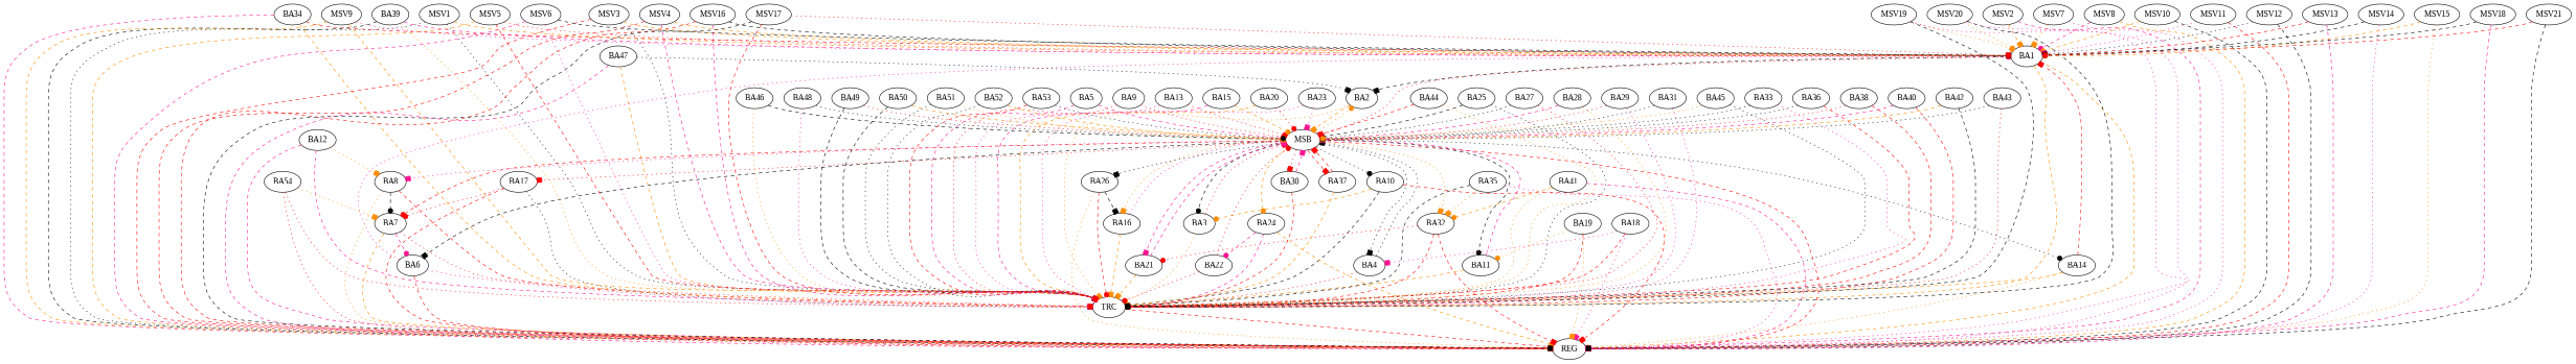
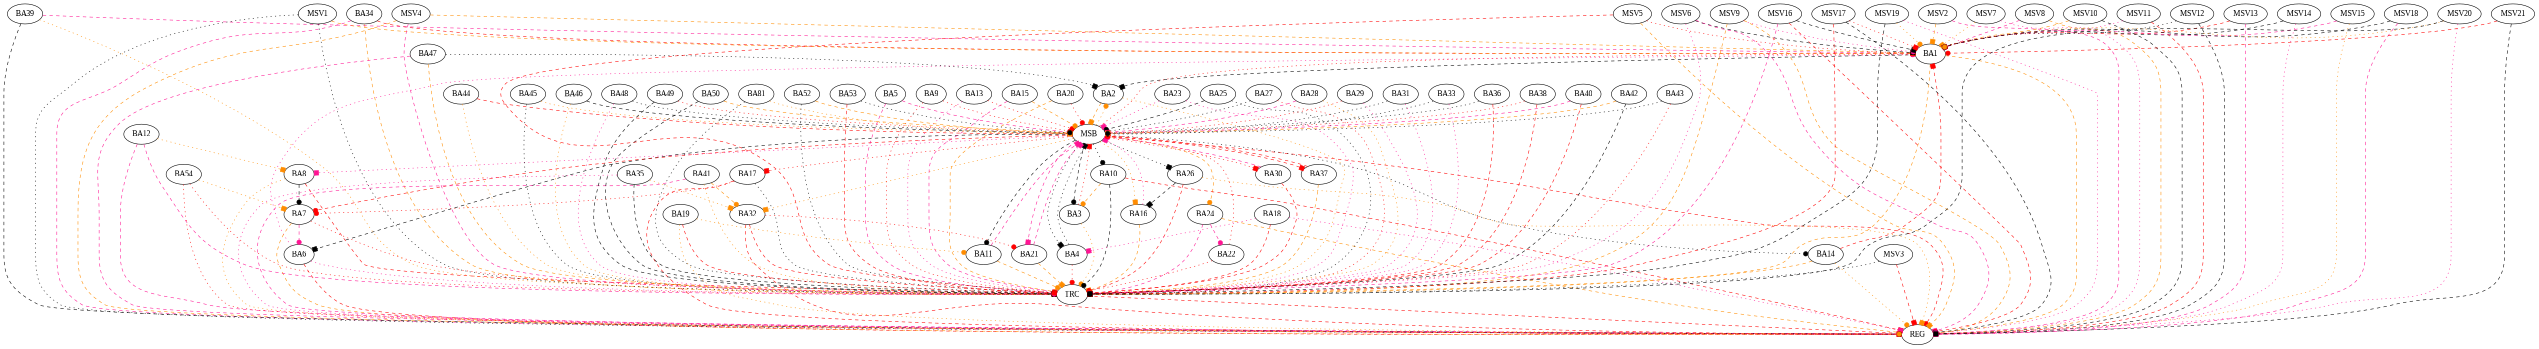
  strict digraph {
    fontname="Liberation Serif"
    node [fontname="Liberation Serif"]
    edge [arrowhead=box color=darkorange fontname="Liberation Serif" style=dashed]
    n1 [label=BA1]
    n2 [label=BA2]
    n3 [label=REG]
    n4 [label=TRC]
    n5 [label=MSB]
    n6 [label=BA3]
    n7 [label=BA4]
    n8 [label=BA6]
    n9 [label=BA7]
    n10 [label=BA8]
    n11 [label=BA10]
    n12 [label=BA11]
    n13 [label=BA14]
    n14 [label=BA16]
    n15 [label=BA17]
    n16 [label=BA21]
    n17 [label=BA24]
    n18 [label=BA26]
    n19 [label=BA30]
    n20 [label=BA32]
    n21 [label=BA37]
    n22 [label=BA5]
    n23 [label=BA9]
    n24 [label=BA12]
    n25 [label=BA13]
    n26 [label=BA15]
    n27 [label=BA18]
    n28 [label=BA19]
    n29 [label=BA20]
    n30 [label=BA22]
    n31 [label=BA23]
    n32 [label=BA25]
    n33 [label=BA27]
    n34 [label=BA28]
    n35 [label=BA29]
    n36 [label=BA31]
    n37 [label=BA33]
    n38 [label=BA34]
    n39 [label=BA35]
    n40 [label=BA36]
    n41 [label=BA38]
    n42 [label=BA39]
    n43 [label=BA40]
    n44 [label=BA41]
    n45 [label=BA42]
    n46 [label=BA43]
    n47 [label=BA44]
    n48 [label=BA45]
    n49 [label=BA46]
    n50 [label=BA47]
    n51 [label=BA48]
    n52 [label=BA49]
    n53 [label=BA50]
-   n54 [label=BA51]
+   n54 [label=BA81]
    n55 [label=BA52]
    n56 [label=BA53]
    n57 [label=BA54]
    n58 [label=MSV1]
    n59 [label=MSV2]
    n60 [label=MSV3]
    n61 [label=MSV4]
    n62 [label=MSV5]
    n63 [label=MSV6]
    n64 [label=MSV7]
    n65 [label=MSV8]
    n66 [label=MSV9]
    n67 [label=MSV10]
    n68 [label=MSV11]
    n69 [label=MSV12]
    n70 [label=MSV13]
    n71 [label=MSV14]
    n72 [label=MSV15]
    n73 [label=MSV16]
    n74 [label=MSV17]
    n75 [label=MSV18]
    n76 [label=MSV19]
    n77 [label=MSV20]
    n78 [label=MSV21]
    n1 -> n2 [color=black]
    n1 -> n3 [arrowhead=dot]
    n1 -> n4
    n2 -> n4 [style=dotted]
    n2 -> n5
    n4 -> n3 [arrowhead=dot color=red]
    n5 -> n1 [arrowhead=dot color=red style=dotted]
    n5 -> n2 [arrowhead=dot style=dotted]
    n5 -> n3 [arrowhead=dot color=red]
    n5 -> n6 [arrowhead=dot color=black]
    n5 -> n7 [color=black style=dotted]
    n5 -> n8 [color=black]
    n5 -> n9 [arrowhead=dot color=red]
    n5 -> n10 [color=deeppink style=dotted]
    n5 -> n11 [arrowhead=dot color=black style=dotted]
    n5 -> n12 [arrowhead=dot color=black]
    n5 -> n13 [arrowhead=dot color=black style=dotted]
    n5 -> n14 [style=dotted]
    n5 -> n15 [color=red style=dotted]
    n5 -> n16 [color=deeppink]
    n5 -> n17 [arrowhead=dot]
    n5 -> n18 [color=black style=dotted]
    n5 -> n19 [color=red style=dotted]
    n5 -> n20 [style=dotted]
    n5 -> n21 [color=red]
    n6 -> n4 [arrowhead=dot style=dotted]
    n6 -> n5 [color=red style=dotted]
    n7 -> n4 [arrowhead=dot color=red style=dotted]
    n7 -> n5 [color=black style=dotted]
    n8 -> n1 [arrowhead=dot color=deeppink style=dotted]
    n8 -> n3 [color=red]
    n8 -> n4 [color=deeppink style=dotted]
    n9 -> n3 [arrowhead=dot]
    n9 -> n4 [color=red style=dotted]
    n9 -> n8 [arrowhead=dot color=deeppink]
    n10 -> n3 [style=dotted]
    n10 -> n4 [arrowhead=dot color=red]
    n10 -> n9 [arrowhead=dot color=black]
    n11 -> n3 [color=red]
    n11 -> n4 [arrowhead=dot color=black]
    n11 -> n6 [arrowhead=dot]
    n12 -> n4 [arrowhead=dot]
    n12 -> n5 [color=deeppink]
    n13 -> n1 [color=red]
    n13 -> n3 [arrowhead=dot style=dotted]
    n13 -> n4 [arrowhead=dot]
    n14 -> n4
    n14 -> n5 [color=deeppink style=dotted]
    n15 -> n3 [arrowhead=dot color=red]
    n15 -> n4 [color=black style=dotted]
    n15 -> n9 [arrowhead=dot color=red style=dotted]
    n16 -> n4
    n16 -> n5 [color=deeppink]
    n17 -> n3 [arrowhead=dot]
    n17 -> n4 [arrowhead=dot color=deeppink]
    n17 -> n30 [arrowhead=dot color=deeppink]
    n18 -> n3 [style=dotted]
    n18 -> n4 [arrowhead=dot color=red]
    n18 -> n14 [color=black]
    n19 -> n4 [color=red]
    n19 -> n5 [color=deeppink]
    n20 -> n3 [color=red]
    n20 -> n4 [color=red]
    n20 -> n16 [arrowhead=dot color=red style=dotted]
    n21 -> n4
    n21 -> n5 [color=red]
    n22 -> n4 [arrowhead=dot color=deeppink]
    n22 -> n5 [color=deeppink]
    n23 -> n4 [arrowhead=dot color=red style=dotted]
    n23 -> n5 [arrowhead=dot color=red style=dotted]
    n24 -> n3 [arrowhead=dot color=deeppink]
    n24 -> n4 [color=deeppink]
    n24 -> n10 [style=dotted]
    n25 -> n4 [arrowhead=dot color=deeppink style=dotted]
    n25 -> n5 [arrowhead=dot color=red style=dotted]
    n26 -> n4 [color=deeppink]
    n26 -> n5 [arrowhead=dot]
    n27 -> n3 [color=deeppink style=dotted]
    n27 -> n4 [color=red]
    n27 -> n7 [color=deeppink style=dotted]
    n28 -> n3 [style=dotted]
    n28 -> n4 [arrowhead=dot color=red]
    n28 -> n12 [arrowhead=dot style=dotted]
    n29 -> n4 [arrowhead=dot]
    n29 -> n5 [arrowhead=dot color=red style=dotted]
    n30 -> n4 [arrowhead=dot color=red style=dotted]
    n30 -> n5 [arrowhead=dot color=red style=dotted]
    n31 -> n4 [color=deeppink style=dotted]
    n31 -> n5 [color=deeppink style=dotted]
    n32 -> n4 [color=black style=dotted]
    n32 -> n5 [arrowhead=dot color=black]
    n33 -> n4 [arrowhead=dot color=red style=dotted]
    n33 -> n5 [arrowhead=dot color=black style=dotted]
    n34 -> n4 [style=dotted]
    n34 -> n5 [color=deeppink]
    n35 -> n4 [arrowhead=dot color=deeppink style=dotted]
    n35 -> n5 [arrowhead=dot color=red style=dotted]
    n36 -> n4 [arrowhead=dot color=deeppink style=dotted]
    n36 -> n5 [arrowhead=dot color=black style=dotted]
    n37 -> n4 [color=deeppink style=dotted]
    n37 -> n5 [arrowhead=dot color=black style=dotted]
    n38 -> n1 [color=red]
    n38 -> n3 [arrowhead=dot color=deeppink]
    n38 -> n4 [arrowhead=dot]
    n39 -> n3 [arrowhead=dot color=deeppink style=dotted]
    n39 -> n4 [color=black]
    n39 -> n20 [style=dotted]
    n40 -> n4 [arrowhead=dot color=red]
    n40 -> n5 [arrowhead=dot color=black style=dotted]
    n41 -> n4 [color=red]
    n41 -> n5 [color=red style=dotted]
    n42 -> n1 [color=deeppink]
    n42 -> n3 [arrowhead=dot color=black]
    n42 -> n4 [arrowhead=dot style=dotted]
    n43 -> n4 [color=red]
    n43 -> n5 [color=deeppink]
    n44 -> n3 [color=deeppink]
    n44 -> n4 [style=dotted]
    n44 -> n20 [arrowhead=dot]
    n45 -> n4 [arrowhead=dot color=black]
    n45 -> n5
    n46 -> n4 [color=red style=dotted]
    n46 -> n5 [arrowhead=dot color=black style=dotted]
    n47 -> n4 [style=dotted]
    n47 -> n5 [color=red]
    n48 -> n4 [arrowhead=dot color=black style=dotted]
    n48 -> n5 [arrowhead=dot style=dotted]
    n49 -> n4 [style=dotted]
    n49 -> n5 [arrowhead=dot color=black]
    n50 -> n2 [color=black style=dotted]
    n50 -> n3 [color=deeppink]
    n50 -> n4
    n51 -> n4 [arrowhead=dot color=deeppink style=dotted]
    n51 -> n5 [color=black style=dotted]
    n52 -> n4 [color=black]
    n52 -> n5 [color=red style=dotted]
    n53 -> n4 [arrowhead=dot color=black]
    n53 -> n5 [arrowhead=dot]
    n54 -> n4 [color=black style=dotted]
    n54 -> n5 [style=dotted]
    n55 -> n4 [arrowhead=dot color=black style=dotted]
    n55 -> n5 [arrowhead=dot]
    n56 -> n4 [arrowhead=dot color=red]
    n56 -> n5 [arrowhead=dot color=black style=dotted]
    n57 -> n3 [color=red style=dotted]
    n57 -> n4 [arrowhead=dot color=red style=dotted]
    n57 -> n9 [style=dotted]
    n58 -> n1 [arrowhead=dot]
    n58 -> n3 [arrowhead=dot color=black style=dotted]
    n58 -> n4 [color=black style=dotted]
    n59 -> n1
    n59 -> n3 [arrowhead=dot color=deeppink]
-   n60 -> n1 [arrowhead=dot]
    n60 -> n3 [color=red]
    n60 -> n4 [color=black style=dotted]
    n61 -> n1
-   n61 -> n3 [arrowhead=dot color=red]
+   n61 -> n3 [arrowhead=dot]
    n61 -> n4 [arrowhead=dot color=deeppink]
    n62 -> n1 [color=red style=dotted]
    n62 -> n3
    n62 -> n4 [color=red]
    n63 -> n1 [color=black]
    n63 -> n3 [color=deeppink]
    n63 -> n4 [color=deeppink style=dotted]
    n64 -> n1 [style=dotted]
    n64 -> n3 [color=deeppink style=dotted]
    n65 -> n1 [arrowhead=dot color=deeppink]
    n65 -> n3 [arrowhead=dot]
    n66 -> n1 [arrowhead=dot color=deeppink style=dotted]
    n66 -> n3
    n66 -> n4 [arrowhead=dot]
    n67 -> n1 [arrowhead=dot]
    n67 -> n3 [arrowhead=dot color=black]
    n68 -> n1 [color=deeppink style=dotted]
    n68 -> n3 [color=red]
    n69 -> n1 [color=black style=dotted]
    n69 -> n3 [arrowhead=dot color=black]
    n70 -> n1 [color=red]
    n70 -> n3 [arrowhead=dot color=deeppink]
    n71 -> n1 [arrowhead=dot color=black]
    n71 -> n3 [color=deeppink style=dotted]
-   n72 -> n1 [arrowhead=dot]
+   n72 -> n1 [arrowhead=dot color=deeppink]
    n72 -> n3 [arrowhead=dot style=dotted]
    n73 -> n1 [color=black]
    n73 -> n3 [arrowhead=dot color=red]
    n73 -> n4 [arrowhead=dot color=deeppink]
    n74 -> n1 [color=red style=dotted]
    n74 -> n3 [color=black]
    n74 -> n4 [color=red]
    n75 -> n1 [arrowhead=dot color=black]
    n75 -> n3 [color=deeppink]
    n76 -> n1 [arrowhead=dot style=dotted]
    n76 -> n3 [color=deeppink style=dotted]
    n76 -> n4 [color=black]
    n77 -> n1 [arrowhead=dot style=dotted]
    n77 -> n3 [arrowhead=dot color=deeppink style=dotted]
    n77 -> n4 [arrowhead=dot color=black]
    n78 -> n1 [arrowhead=dot color=red]
    n78 -> n3 [color=black]
  }
